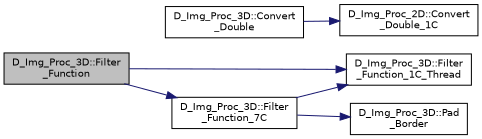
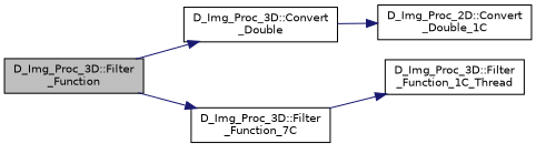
  digraph {
    rankdir=LR
    node [color=black fillcolor=white fontname=Helvetica fontsize=10 shape=record style=filled]
    edge [color=midnightblue fontname=Helvetica fontsize=10 labelfontname=Helvetica labelfontsize=10 style=solid]
    n1 [fillcolor=grey75 fontcolor=black height=0.2 label="D_Img_Proc_3D::Filter\l_Function" width=0.4]
    n2 [height=0.2 label="D_Img_Proc_3D::Convert\l_Double" width=0.4]
    n3 [height=0.2 label="D_Img_Proc_3D::Filter\l_Function_7C" width=0.4]
    n4 [height=0.2 label="D_Img_Proc_2D::Convert\l_Double_1C" width=0.4]
    n5 [height=0.2 label="D_Img_Proc_3D::Filter\l_Function_1C_Thread" width=0.4]
-   n6 [height=0.2 label="D_Img_Proc_3D::Pad\l_Border" width=0.4]
-   n1 -> n5
+   n1 -> n2
    n1 -> n3
    n2 -> n4
    n3 -> n5
-   n3 -> n6
  }
